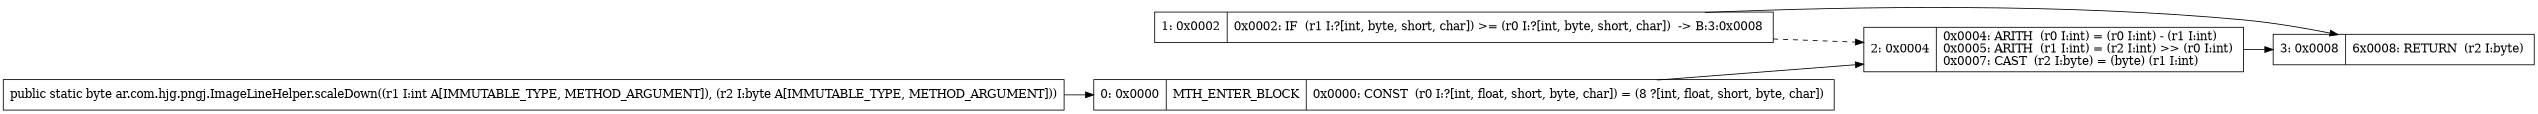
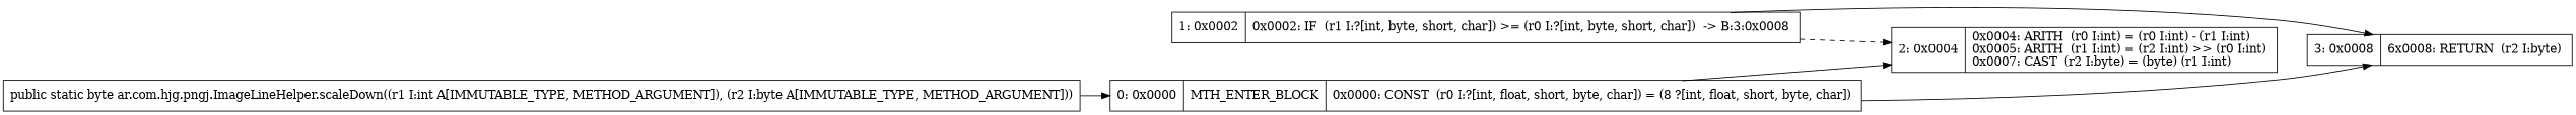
  digraph {
    rankdir=LR
    node [shape=record]
    n1 [label="{0\:\ 0x0000|MTH_ENTER_BLOCK\l|0x0000: CONST  (r0 I:?[int, float, short, byte, char]) = (8 ?[int, float, short, byte, char]) \l}"]
    n2 [label="{2\:\ 0x0004|0x0004: ARITH  (r0 I:int) = (r0 I:int) \- (r1 I:int) \l0x0005: ARITH  (r1 I:int) = (r2 I:int) \>\> (r0 I:int) \l0x0007: CAST  (r2 I:byte) = (byte) (r1 I:int) \l}"]
    n3 [label="{1\:\ 0x0002|0x0002: IF  (r1 I:?[int, byte, short, char]) \>= (r0 I:?[int, byte, short, char])  \-\> B:3:0x0008 \l}"]
    n4 [label="{3\:\ 0x0008|6x0008: RETURN  (r2 I:byte) \l}"]
    n5 [label="{public static byte ar.com.hjg.pngj.ImageLineHelper.scaleDown((r1 I:int A[IMMUTABLE_TYPE, METHOD_ARGUMENT]), (r2 I:byte A[IMMUTABLE_TYPE, METHOD_ARGUMENT])) }"]
    n1 -> n2
-   n2 -> n4
+   n1 -> n4
    n3 -> n2 [style=dashed]
    n3 -> n4
    n5 -> n1
  }
